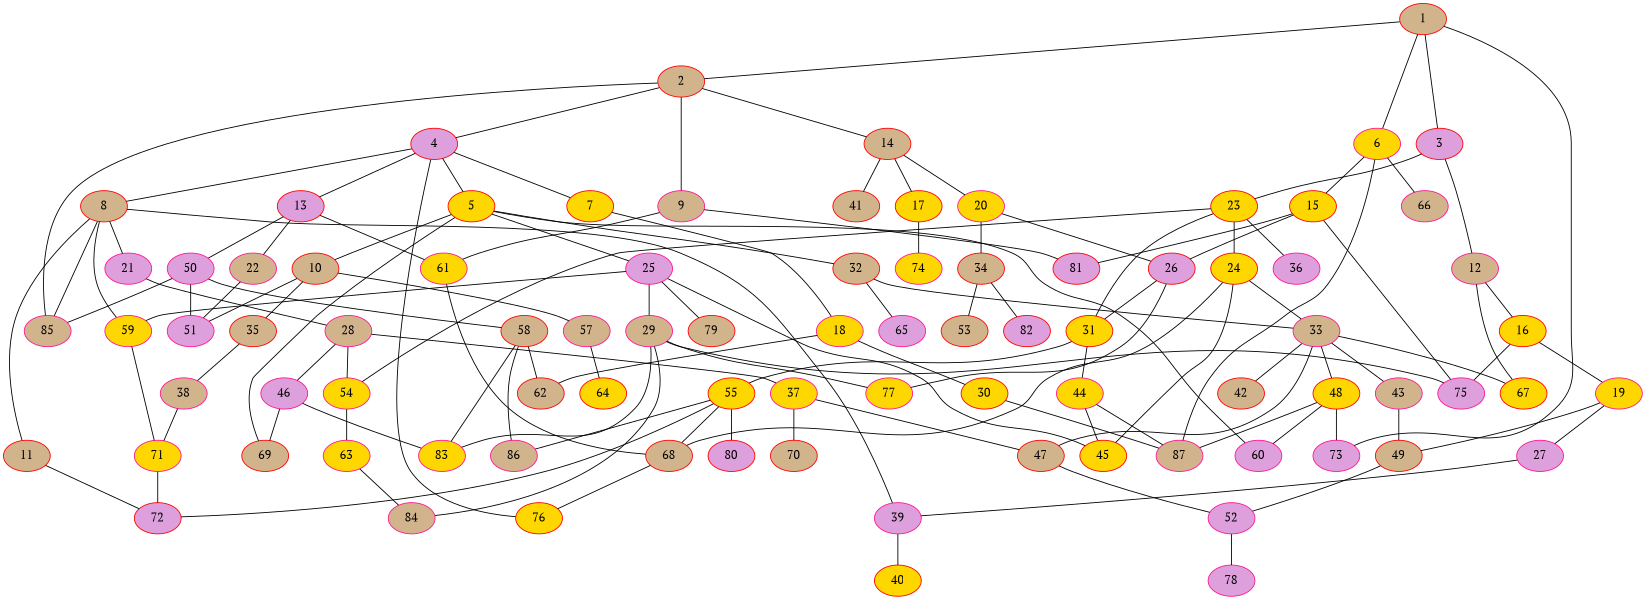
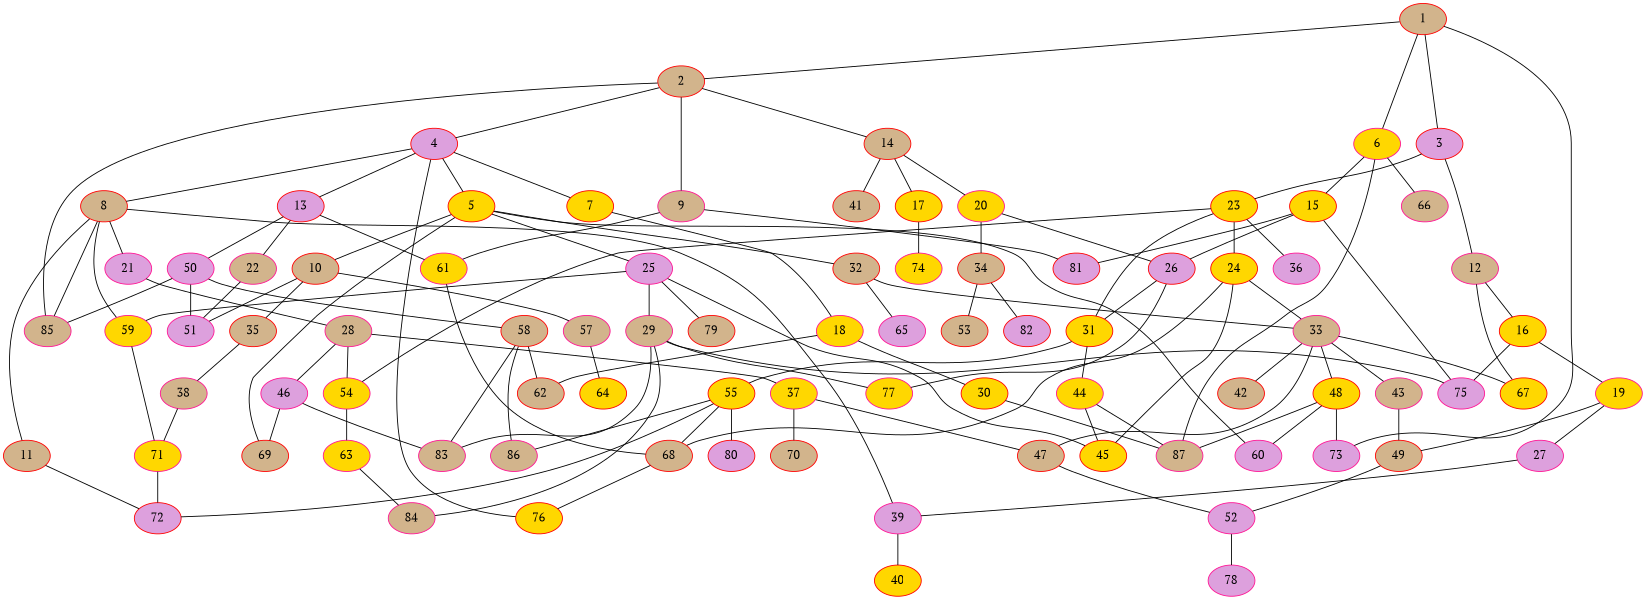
  graph {
    fontname="PT Serif"
    node [color=red fillcolor=tan fontname="PT Serif" style=filled]
    edge [fontname="PT Serif"]
    1
    2
    3 [fillcolor=plum]
    6 [color=deeppink fillcolor=gold]
    73 [color=deeppink fillcolor=plum]
    4 [fillcolor=plum]
    9 [color=deeppink]
    14
    85 [color=deeppink]
    12 [color=deeppink]
    23 [fillcolor=gold]
    15 [fillcolor=gold]
    66 [color=deeppink]
    87 [color=deeppink]
    5 [fillcolor=gold]
    7 [fillcolor=gold]
    8
    13 [fillcolor=plum]
    76 [fillcolor=gold]
    61 [color=deeppink fillcolor=gold]
    81 [fillcolor=plum]
    17 [fillcolor=gold]
    41
    20 [color=deeppink fillcolor=gold]
    16 [fillcolor=gold]
    67 [fillcolor=gold]
    24 [fillcolor=gold]
    31 [fillcolor=gold]
    36 [color=deeppink fillcolor=plum]
    54 [color=deeppink fillcolor=gold]
    10
    25 [color=deeppink fillcolor=plum]
    32
    60 [color=deeppink fillcolor=plum]
    69
    18 [color=deeppink fillcolor=gold]
    11
    21 [color=deeppink fillcolor=plum]
    39 [color=deeppink fillcolor=plum]
    59 [color=deeppink fillcolor=gold]
    22 [color=deeppink]
    50 [color=deeppink fillcolor=plum]
    35
    51 [color=deeppink fillcolor=plum]
    57 [color=deeppink]
    45 [fillcolor=gold]
    29 [color=deeppink]
    79
    33 [color=deeppink]
    65 [color=deeppink fillcolor=plum]
    26 [fillcolor=plum]
    75 [color=deeppink fillcolor=plum]
    30 [fillcolor=gold]
    62
    72 [fillcolor=plum]
    28 [color=deeppink]
    40 [fillcolor=gold]
    71 [color=deeppink fillcolor=gold]
    68
    38 [color=deeppink]
    64 [fillcolor=gold]
    19 [color=deeppink fillcolor=gold]
    58
    74 [color=deeppink fillcolor=gold]
    77 [color=deeppink fillcolor=gold]
    27 [color=deeppink fillcolor=plum]
    49
    34
    52 [color=deeppink fillcolor=plum]
    53
    82 [fillcolor=plum]
    37 [color=deeppink fillcolor=gold]
    46 [color=deeppink fillcolor=plum]
    44 [color=deeppink fillcolor=gold]
    55 [fillcolor=gold]
    63 [color=deeppink fillcolor=gold]
    42
    43 [color=deeppink]
    47
    48 [fillcolor=gold]
-   83 [color=deeppink fillcolor=gold]
+   83 [color=deeppink]
    84 [color=deeppink]
    70
    80 [fillcolor=plum]
    86 [color=deeppink]
    78 [color=deeppink fillcolor=plum]
    1 -- 2
    1 -- 3
    1 -- 6
    1 -- 73
    2 -- 4
    2 -- 9
    2 -- 14
    2 -- 85
    3 -- 12
    3 -- 23
    6 -- 15
    6 -- 66
    6 -- 87
    4 -- 5
    4 -- 7
    4 -- 8
    4 -- 13
    4 -- 76
    9 -- 61
    9 -- 81
    14 -- 17
    14 -- 41
    14 -- 20
    12 -- 16
    12 -- 67
    23 -- 24
    23 -- 31
    23 -- 36
    23 -- 54
    15 -- 81
    15 -- 26
    15 -- 75
    5 -- 10
    5 -- 25
    5 -- 32
    5 -- 60
    5 -- 69
    7 -- 18
    8 -- 85
    8 -- 11
    8 -- 21
    8 -- 39
    8 -- 59
    13 -- 61
    13 -- 22
    13 -- 50
    61 -- 68
    17 -- 74
    20 -- 26
    20 -- 34
    16 -- 75
    16 -- 19
    24 -- 45
    24 -- 33
    24 -- 68
    31 -- 44
    31 -- 55
    54 -- 63
    10 -- 35
    10 -- 51
    10 -- 57
    25 -- 59
    25 -- 45
    25 -- 29
    25 -- 79
    32 -- 33
    32 -- 65
    18 -- 30
    18 -- 62
    11 -- 72
    21 -- 28
    39 -- 40
    59 -- 71
    22 -- 51
    50 -- 85
    50 -- 51
    50 -- 58
    35 -- 38
    57 -- 64
    29 -- 75
    29 -- 77
    29 -- 83
    29 -- 84
    33 -- 67
    33 -- 42
    33 -- 43
    33 -- 47
    33 -- 48
    26 -- 31
    26 -- 77
    30 -- 87
    28 -- 54
    28 -- 37
    28 -- 46
    71 -- 72
    68 -- 76
    38 -- 71
    19 -- 27
    19 -- 49
    58 -- 62
    58 -- 83
    58 -- 86
    27 -- 39
    49 -- 52
    34 -- 53
    34 -- 82
    52 -- 78
    37 -- 47
    37 -- 70
    46 -- 69
    46 -- 83
    44 -- 87
    44 -- 45
    55 -- 72
    55 -- 68
    55 -- 80
    55 -- 86
    63 -- 84
    43 -- 49
    47 -- 52
    48 -- 73
    48 -- 87
    48 -- 60
  }
